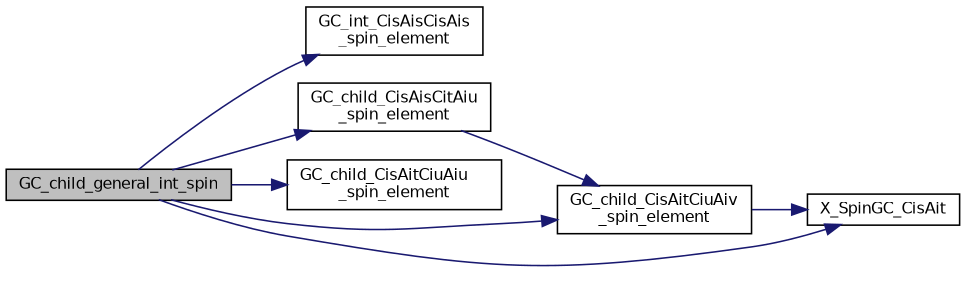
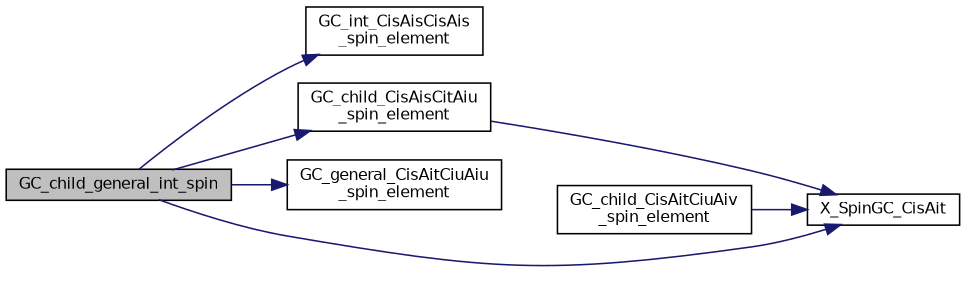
  digraph {
    rankdir=LR
    node [color=black fillcolor=white fontname=Helvetica fontsize=10 shape=record style=filled]
    edge [color=midnightblue fontname=Helvetica fontsize=10 labelfontname=Helvetica labelfontsize=10 style=solid]
    n1 [fillcolor=grey75 fontcolor=black height=0.2 label=GC_child_general_int_spin width=0.4]
    n2 [height=0.2 label="GC_int_CisAisCisAis\l_spin_element" width=0.4]
    n3 [height=0.2 label="GC_child_CisAisCitAiu\l_spin_element" width=0.4]
-   n4 [height=0.2 label="GC_child_CisAitCiuAiu\l_spin_element" width=0.4]
+   n4 [height=0.2 label="GC_general_CisAitCiuAiu\l_spin_element" width=0.4]
    n5 [height=0.2 label="GC_child_CisAitCiuAiv\l_spin_element" width=0.4]
    n6 [height=0.2 label=X_SpinGC_CisAit width=0.4]
    n1 -> n2
    n1 -> n3
    n1 -> n4
-   n1 -> n5
    n1 -> n6
-   n3 -> n5
+   n3 -> n6
    n5 -> n6
  }
